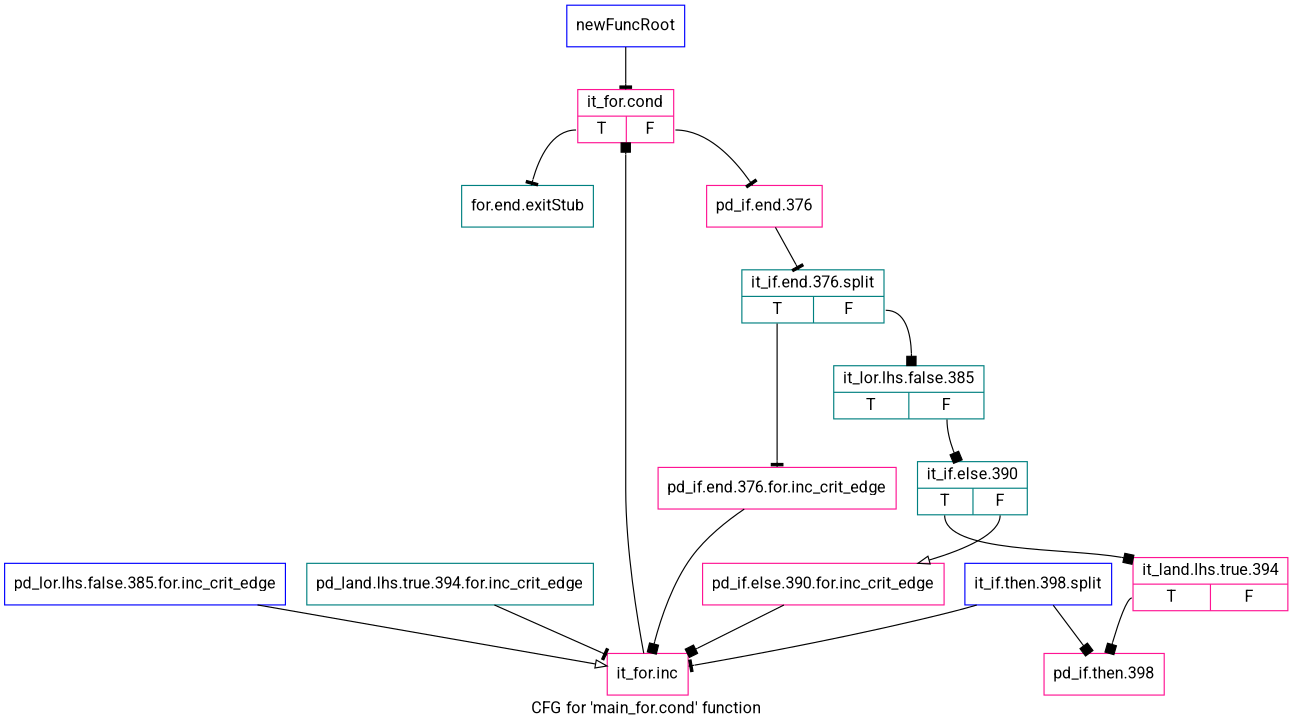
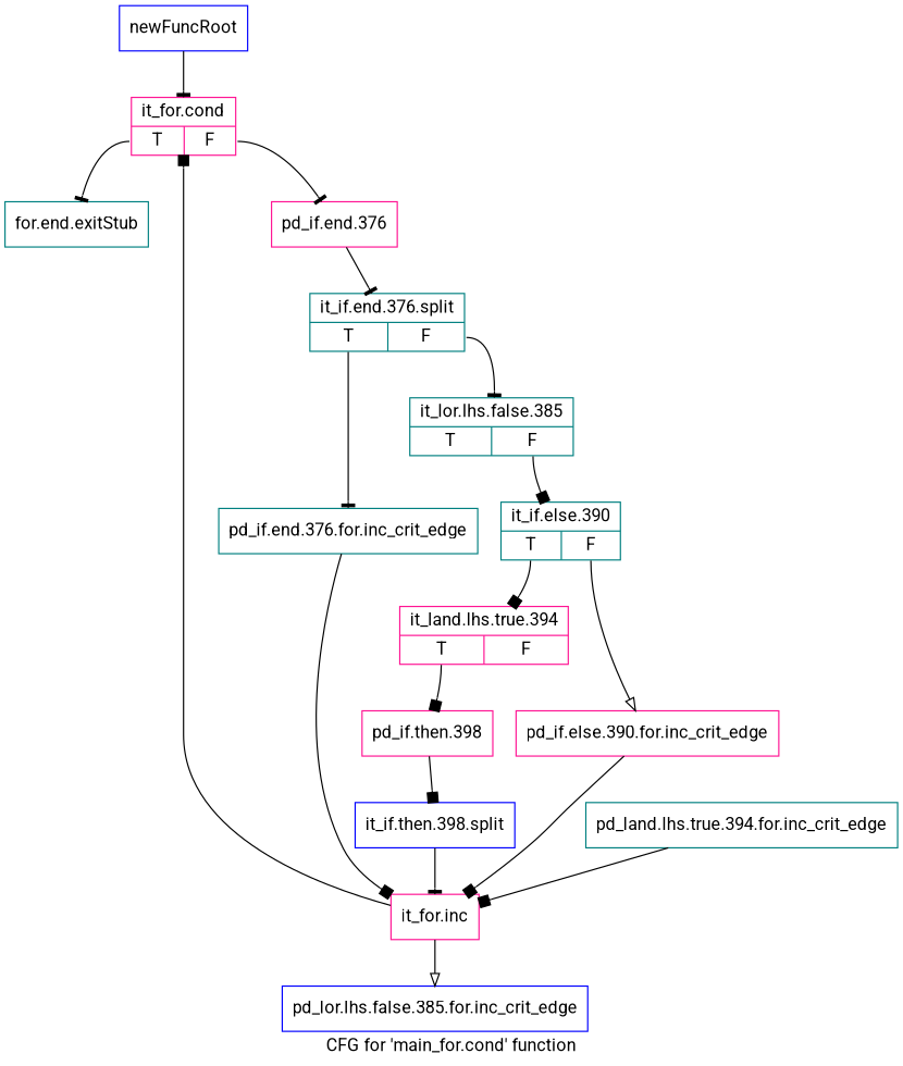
  digraph {
    fontname=Roboto
    label="CFG for 'main_for.cond' function"
    node [color=deeppink fontname=Roboto shape=record]
    edge [arrowhead=box fontname=Roboto]
    n1 [color=blue label="{newFuncRoot}"]
    n2 [label="{it_for.cond|{<s0>T|<s1>F}}"]
    n3 [color=teal label="{for.end.exitStub}"]
    n4 [label="{pd_if.end.376}"]
    n5 [color=teal label="{it_if.end.376.split|{<s0>T|<s1>F}}"]
-   n6 [label="{pd_if.end.376.for.inc_crit_edge}"]
+   n6 [color=teal label="{pd_if.end.376.for.inc_crit_edge}"]
    n7 [color=teal label="{it_lor.lhs.false.385|{<s0>T|<s1>F}}"]
    n8 [label="{it_for.inc}"]
    n9 [color=teal label="{it_if.else.390|{<s0>T|<s1>F}}"]
    n10 [color=blue label="{pd_lor.lhs.false.385.for.inc_crit_edge}"]
    n11 [label="{it_land.lhs.true.394|{<s0>T|<s1>F}}"]
    n12 [label="{pd_if.else.390.for.inc_crit_edge}"]
    n13 [label="{pd_if.then.398}"]
    n14 [color=blue label="{it_if.then.398.split}"]
    n15 [color=teal label="{pd_land.lhs.true.394.for.inc_crit_edge}"]
    n1 -> n2 [arrowhead=tee]
    n2 -> n3 [arrowhead=tee tailport=s0]
    n2 -> n4 [arrowhead=tee tailport=s1]
    n4 -> n5 [arrowhead=tee]
    n5 -> n6 [arrowhead=tee tailport=s0]
-   n5 -> n7 [tailport=s1]
+   n5 -> n7 [arrowhead=tee tailport=s1]
    n6 -> n8
    n7 -> n9 [tailport=s1]
    n8 -> n2
    n9 -> n11 [tailport=s0]
    n9 -> n12 [arrowhead=onormal tailport=s1]
-   n10 -> n8 [arrowhead=onormal]
+   n8 -> n10 [arrowhead=onormal]
    n11 -> n13 [tailport=s0]
    n12 -> n8
-   n14 -> n13
+   n13 -> n14
    n14 -> n8 [arrowhead=tee]
-   n15 -> n8 [arrowhead=tee]
+   n15 -> n8
  }
